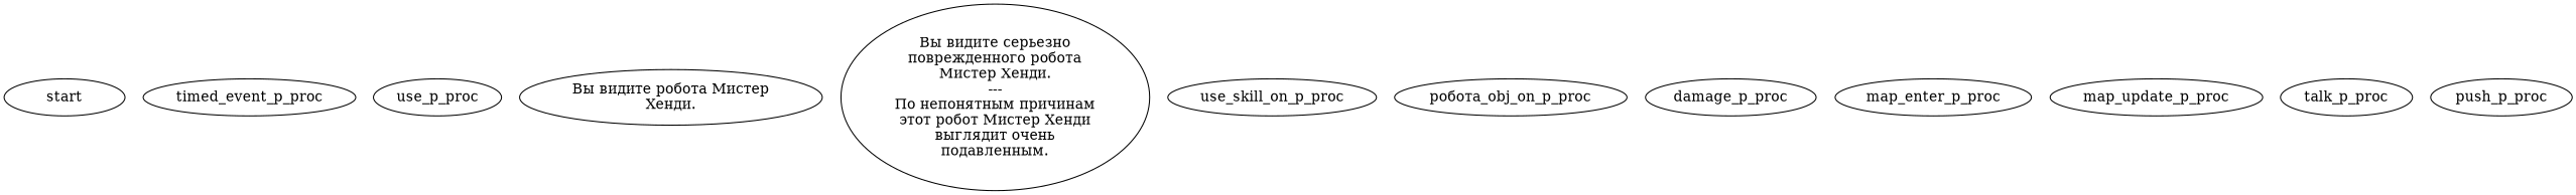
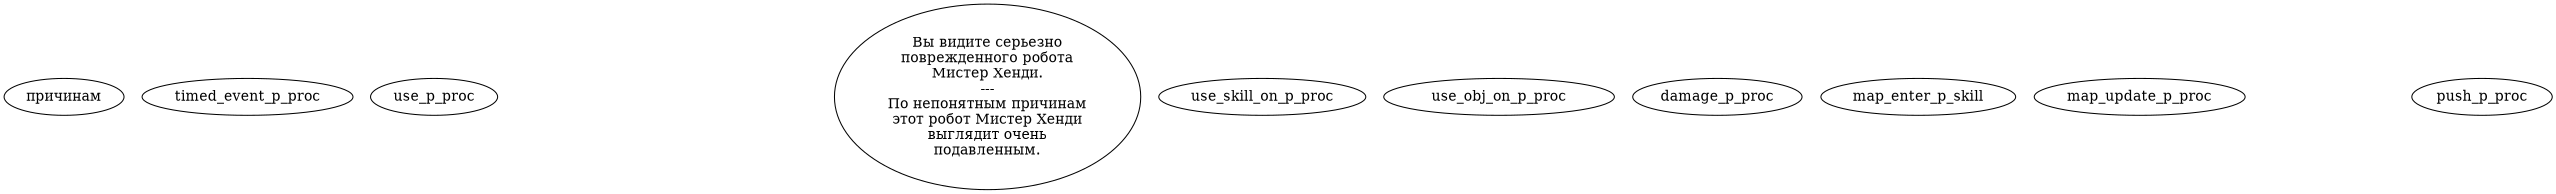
  digraph {
    node [color="#000000" fillcolor="#FFFFFF" style=filled]
-   start
+   start [label="причинам"]
    timed_event_p_proc
    use_p_proc
-   n4 [label="Вы видите робота Мистер\nХенди."]
    n5 [label="Вы видите серьезно\nповрежденного робота\nМистер Хенди.\n---\nПо непонятным причинам\nэтот робот Мистер Хенди\nвыглядит очень\nподавленным."]
    use_skill_on_p_proc
-   use_obj_on_p_proc [label="робота_obj_on_p_proc"]
+   use_obj_on_p_proc
    damage_p_proc
-   map_enter_p_proc
+   map_enter_p_proc [label=map_enter_p_skill]
    map_update_p_proc
-   talk_p_proc
    push_p_proc
  }
